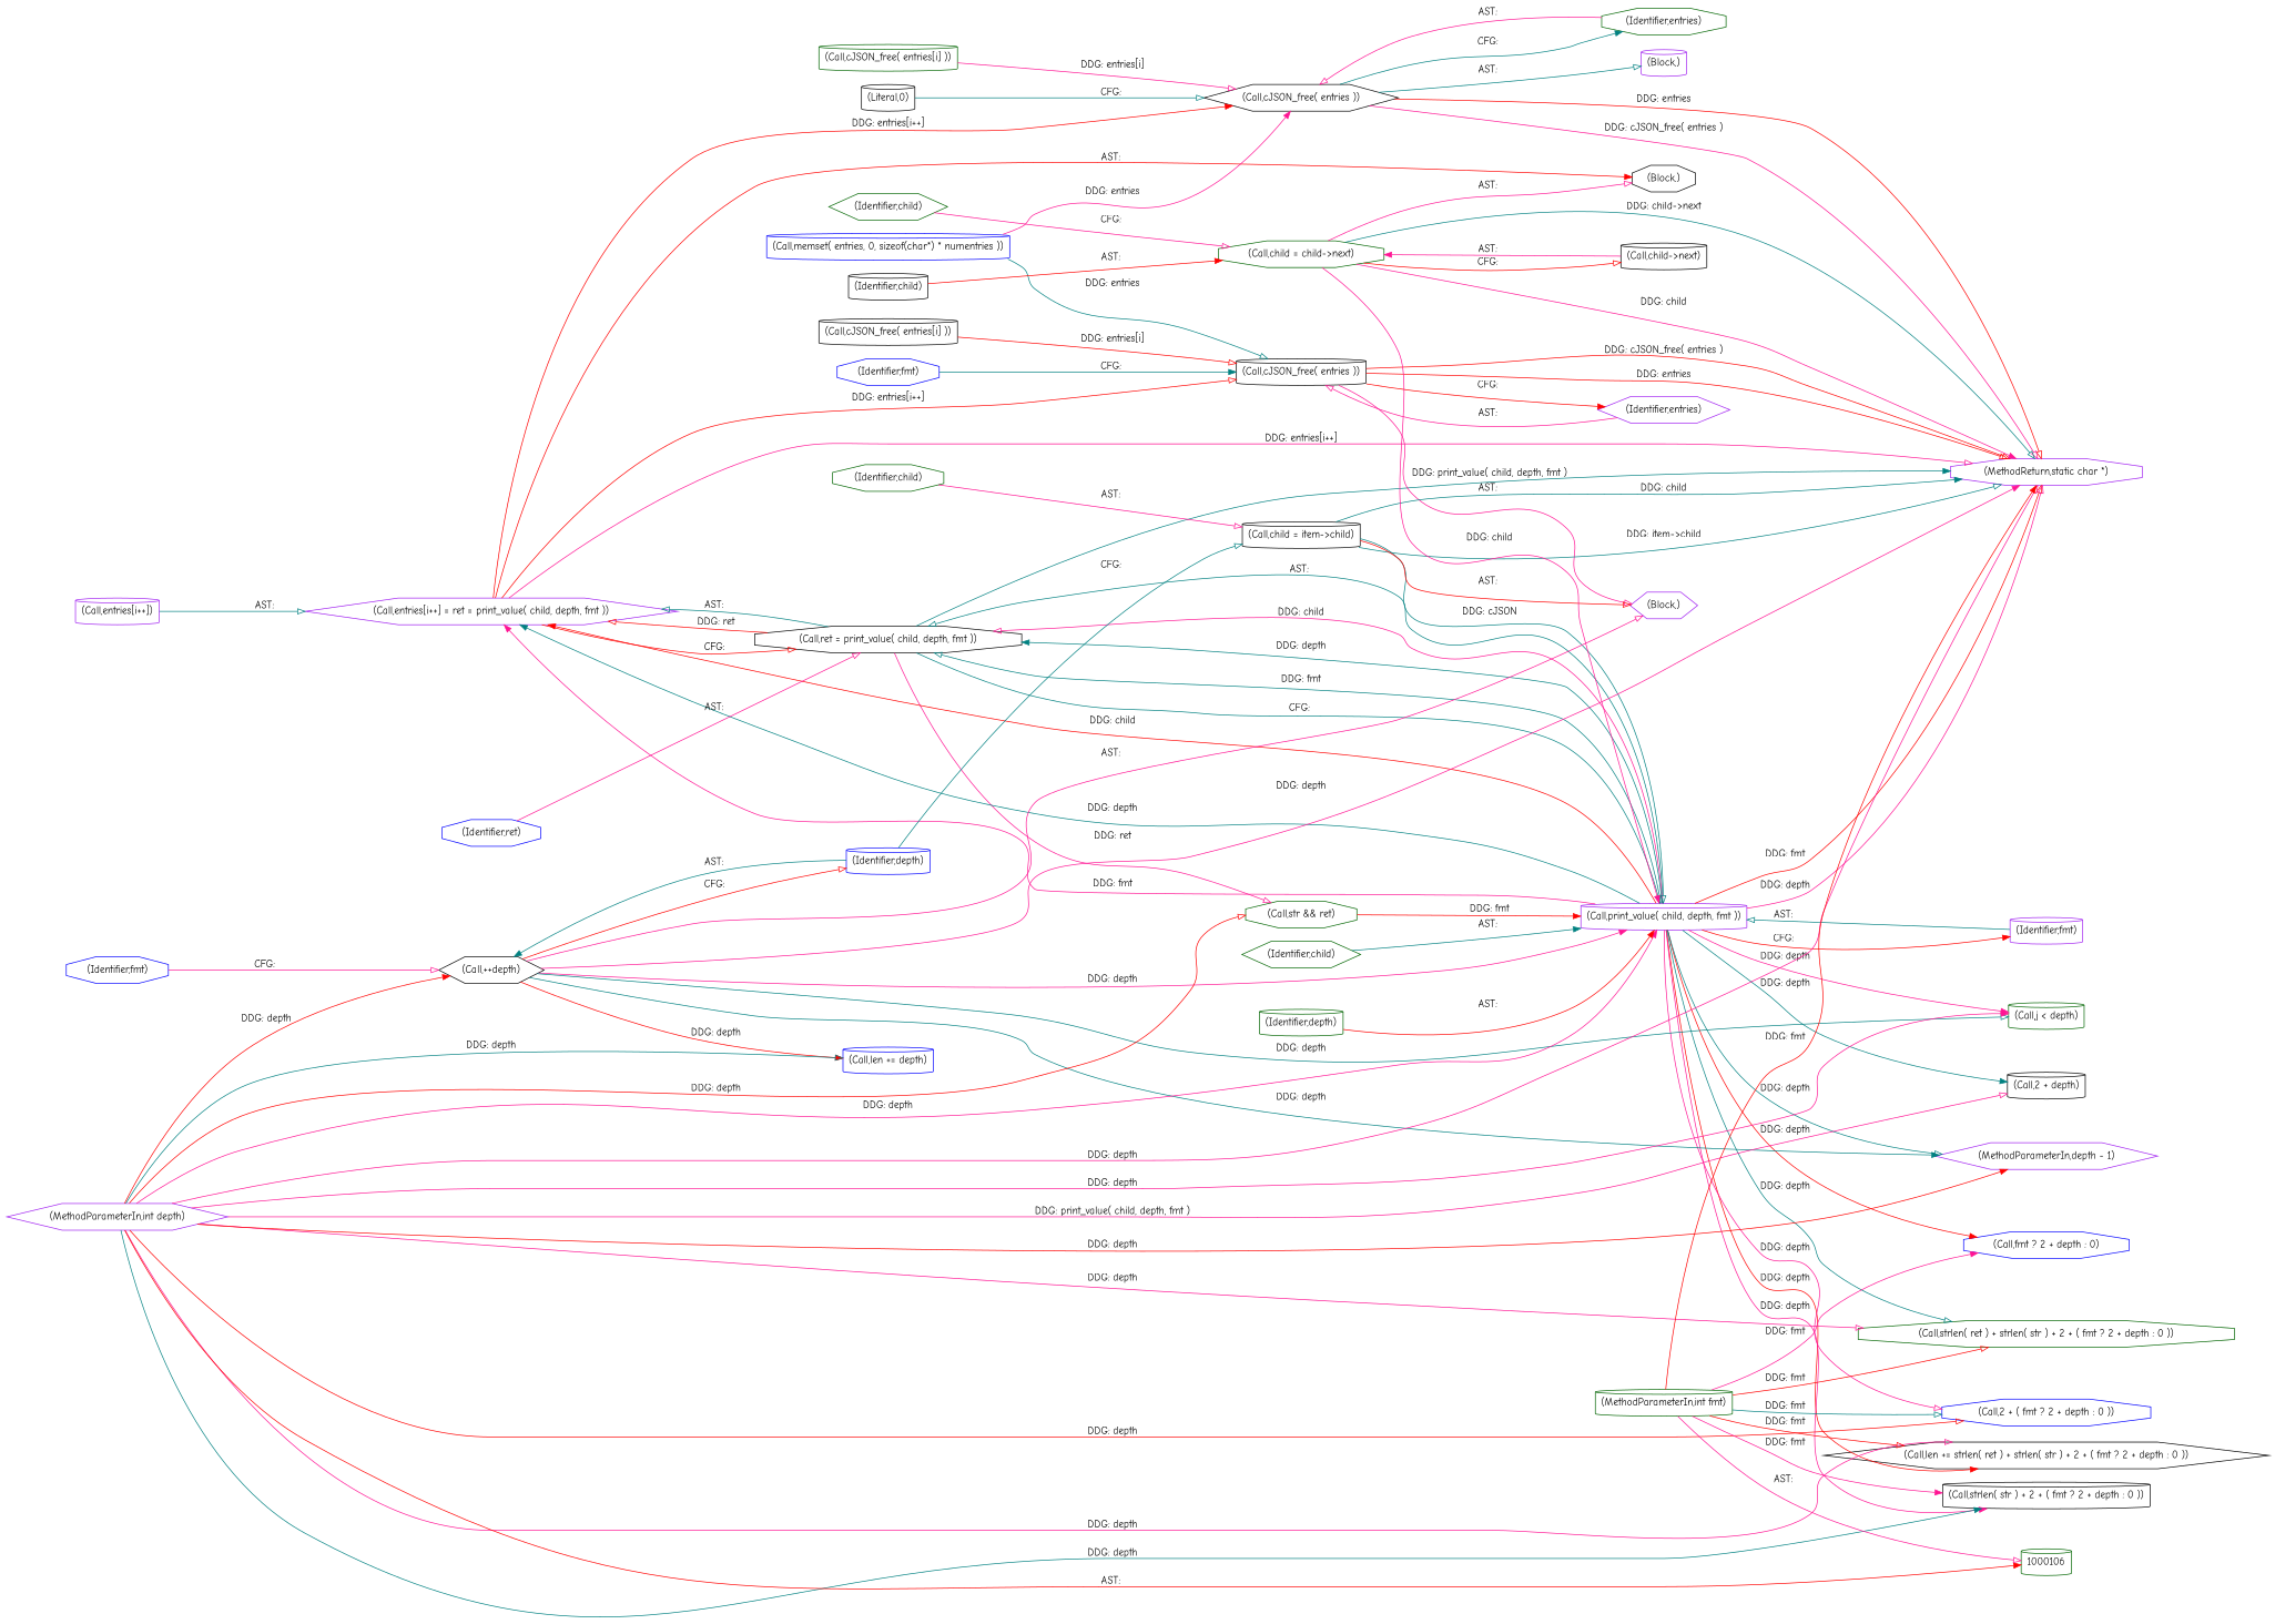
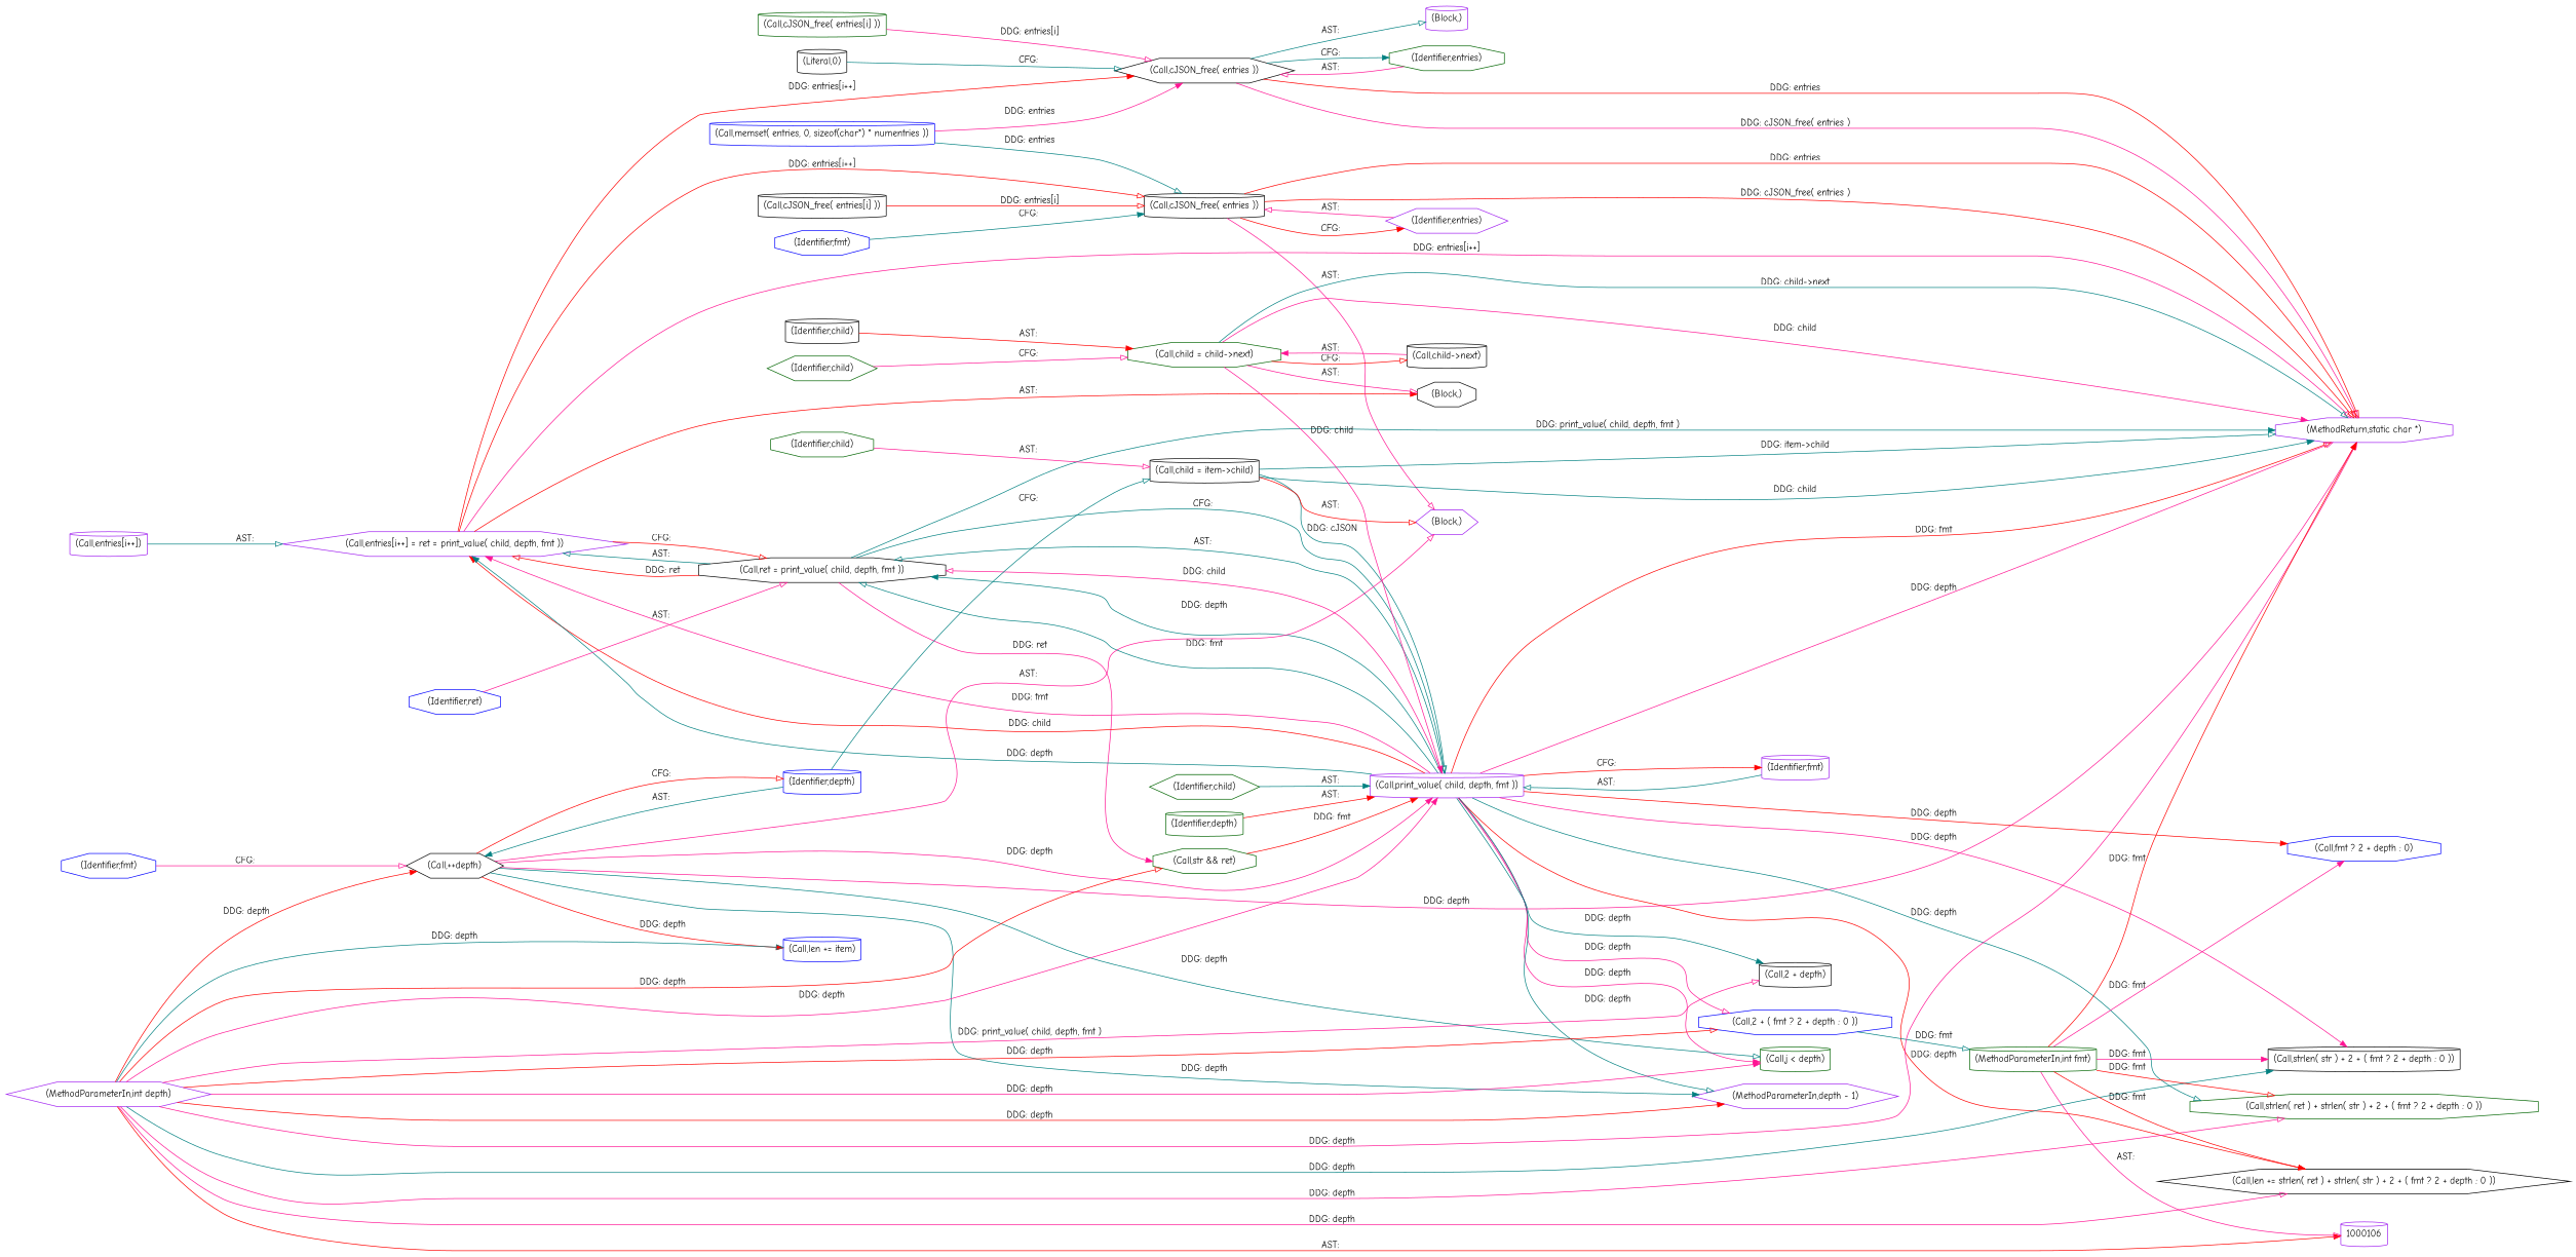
  digraph {
    fontname="Comic Neue"
    rankdir=LR
    node [color=black fontname="Comic Neue" shape=cylinder]
    edge [arrowhead=onormal color=deeppink fontname="Comic Neue"]
    n1 [color=purple label="(Call,entries[i++] = ret = print_value( child, depth, fmt ))" shape=hexagon]
    n2 [label="(Call,ret = print_value( child, depth, fmt ))" shape=octagon]
    n3 [label="(Call,cJSON_free( entries ))" shape=hexagon]
    n4 [label="(Call,cJSON_free( entries ))"]
    n5 [color=purple label="(MethodReturn,static char *)" shape=octagon]
    n6 [label="(Block,)" shape=octagon]
    n7 [color=purple label="(Call,print_value( child, depth, fmt ))"]
    n8 [color=darkgreen label="(Call,str && ret)" shape=octagon]
    n9 [color=purple label="(Block,)"]
    n10 [color=darkgreen label="(Identifier,entries)" shape=octagon]
    n11 [color=purple label="(Block,)" shape=hexagon]
    n12 [color=purple label="(Identifier,entries)" shape=hexagon]
    n13 [label="(Call,len += strlen( ret ) + strlen( str ) + 2 + ( fmt ? 2 + depth : 0 ))" shape=hexagon]
    n14 [color=blue label="(Call,2 + ( fmt ? 2 + depth : 0 ))" shape=octagon]
    n15 [label="(Call,strlen( str ) + 2 + ( fmt ? 2 + depth : 0 ))"]
    n16 [color=blue label="(Call,fmt ? 2 + depth : 0)" shape=octagon]
    n17 [color=darkgreen label="(Call,j < depth)"]
    n18 [color=purple label="(Identifier,fmt)"]
    n19 [color=darkgreen label="(Call,strlen( ret ) + strlen( str ) + 2 + ( fmt ? 2 + depth : 0 ))" shape=octagon]
    n20 [color=purple label="(MethodParameterIn,depth - 1)" shape=hexagon]
    n21 [label="(Call,2 + depth)"]
    n22 [label="(Call,child = item->child)"]
    n23 [color=darkgreen label="(Call,child = child->next)" shape=octagon]
    n24 [label="(Call,child->next)"]
    n25 [label="(Call,++depth)" shape=hexagon]
-   n26 [color=blue label="(Call,len += depth)"]
+   n26 [color=blue label="(Call,len += item)"]
    n27 [color=blue label="(Identifier,depth)"]
    n28 [color=purple label="(MethodParameterIn,int depth)" shape=hexagon]
-   1000106 [color=darkgreen]
+   1000106 [color=purple]
    n30 [color=darkgreen label="(MethodParameterIn,int fmt)"]
    n31 [color=blue label="(Call,memset( entries, 0, sizeof(char*) * numentries ))"]
    n32 [label="(Call,cJSON_free( entries[i] ))"]
    n33 [color=darkgreen label="(Identifier,child)" shape=hexagon]
    n34 [color=blue label="(Identifier,fmt)" shape=octagon]
    n35 [color=darkgreen label="(Identifier,child)" shape=octagon]
    n36 [color=darkgreen label="(Call,cJSON_free( entries[i] ))"]
    n37 [color=blue label="(Identifier,fmt)" shape=octagon]
    n38 [color=darkgreen label="(Identifier,child)" shape=hexagon]
    n39 [color=purple label="(Call,entries[i++])"]
    n40 [color=blue label="(Identifier,ret)" shape=octagon]
    n41 [label="(Identifier,child)"]
    n42 [label="(Literal,0)"]
    n43 [color=darkgreen label="(Identifier,depth)"]
    n1 -> n2 [color=red label="CFG: "]
    n1 -> n3 [arrowhead=normal color=red label="DDG: entries[i++]"]
    n1 -> n4 [color=red label="DDG: entries[i++]"]
    n1 -> n5 [label="DDG: entries[i++]"]
    n1 -> n6 [arrowhead=normal color=red label="AST: "]
    n2 -> n1 [color=teal label="AST: "]
    n2 -> n1 [color=red label="DDG: ret"]
    n2 -> n5 [arrowhead=normal color=teal label="DDG: print_value( child, depth, fmt )"]
    n2 -> n7 [color=teal label="CFG: "]
-   n2 -> n8 [label="DDG: ret"]
+   n2 -> n8 [arrowhead=normal label="DDG: ret"]
    n3 -> n5 [color=red label="DDG: entries"]
    n3 -> n5 [label="DDG: cJSON_free( entries )"]
    n3 -> n9 [color=teal label="AST: "]
    n3 -> n10 [arrowhead=normal color=teal label="CFG: "]
    n4 -> n5 [color=red label="DDG: entries"]
    n4 -> n5 [color=red label="DDG: cJSON_free( entries )"]
    n4 -> n11 [label="AST: "]
    n4 -> n12 [arrowhead=normal color=red label="CFG: "]
    n7 -> n1 [arrowhead=normal color=red label="DDG: child"]
    n7 -> n1 [arrowhead=normal color=teal label="DDG: depth"]
    n7 -> n1 [arrowhead=normal label="DDG: fmt"]
    n7 -> n2 [color=teal label="AST: "]
    n7 -> n2 [label="DDG: child"]
    n7 -> n2 [arrowhead=normal color=teal label="DDG: depth"]
    n7 -> n2 [color=teal label="DDG: fmt"]
    n7 -> n5 [color=red label="DDG: fmt"]
    n7 -> n5 [label="DDG: depth"]
    n7 -> n13 [arrowhead=normal color=red label="DDG: depth"]
    n7 -> n14 [label="DDG: depth"]
    n7 -> n15 [arrowhead=normal label="DDG: depth"]
    n7 -> n16 [arrowhead=normal color=red label="DDG: depth"]
    n7 -> n17 [arrowhead=normal label="DDG: depth"]
    n7 -> n18 [arrowhead=normal color=red label="CFG: "]
    n7 -> n19 [color=teal label="DDG: depth"]
    n7 -> n20 [color=teal label="DDG: depth"]
    n7 -> n21 [arrowhead=normal color=teal label="DDG: depth"]
    n8 -> n7 [arrowhead=normal color=red label="DDG: fmt"]
    n10 -> n3 [label="AST: "]
    n12 -> n4 [label="AST: "]
    n18 -> n7 [color=teal label="AST: "]
    n22 -> n5 [arrowhead=normal color=teal label="DDG: child"]
    n22 -> n5 [color=teal label="DDG: item->child"]
    n22 -> n7 [color=teal label="DDG: cJSON"]
    n22 -> n11 [color=red label="AST: "]
    n23 -> n5 [arrowhead=normal label="DDG: child"]
    n23 -> n5 [color=teal label="DDG: child->next"]
    n23 -> n6 [label="AST: "]
    n23 -> n7 [arrowhead=normal label="DDG: child"]
    n23 -> n24 [color=red label="CFG: "]
    n24 -> n23 [arrowhead=normal label="AST: "]
    n25 -> n5 [arrowhead=normal label="DDG: depth"]
    n25 -> n7 [arrowhead=normal label="DDG: depth"]
    n25 -> n11 [label="AST: "]
    n25 -> n17 [color=teal label="DDG: depth"]
    n25 -> n20 [arrowhead=normal color=teal label="DDG: depth"]
    n25 -> n26 [arrowhead=normal color=red label="DDG: depth"]
    n25 -> n27 [color=red label="CFG: "]
    n27 -> n22 [color=teal label="CFG: "]
    n27 -> n25 [arrowhead=normal color=teal label="AST: "]
    n28 -> n5 [label="DDG: depth"]
    n28 -> n7 [arrowhead=normal label="DDG: depth"]
    n28 -> n8 [color=red label="DDG: depth"]
    n28 -> n13 [label="DDG: depth"]
    n28 -> n14 [color=red label="DDG: depth"]
    n28 -> n15 [arrowhead=normal color=teal label="DDG: depth"]
    n28 -> n17 [arrowhead=normal label="DDG: depth"]
    n28 -> n19 [label="DDG: depth"]
    n28 -> n20 [arrowhead=normal color=red label="DDG: depth"]
    n28 -> n21 [label="DDG: print_value( child, depth, fmt )"]
    n28 -> n25 [arrowhead=normal color=red label="DDG: depth"]
    n28 -> n26 [color=teal label="DDG: depth"]
    n28 -> 1000106 [arrowhead=normal color=red label="AST: "]
    n30 -> n5 [arrowhead=normal color=red label="DDG: fmt"]
    n30 -> n13 [color=red label="DDG: fmt"]
-   n30 -> n14 [color=teal label="DDG: fmt"]
+   n14 -> n30 [color=teal label="DDG: fmt"]
    n30 -> n15 [arrowhead=normal label="DDG: fmt"]
    n30 -> n16 [arrowhead=normal label="DDG: fmt"]
    n30 -> n19 [color=red label="DDG: fmt"]
    n30 -> 1000106 [label="AST: "]
    n31 -> n3 [arrowhead=normal label="DDG: entries"]
    n31 -> n4 [color=teal label="DDG: entries"]
    n32 -> n4 [color=red label="DDG: entries[i]"]
    n33 -> n23 [label="CFG: "]
    n34 -> n25 [label="CFG: "]
    n35 -> n22 [label="AST: "]
    n36 -> n3 [label="DDG: entries[i]"]
    n37 -> n4 [arrowhead=normal color=teal label="CFG: "]
    n38 -> n7 [arrowhead=normal color=teal label="AST: "]
    n39 -> n1 [color=teal label="AST: "]
    n40 -> n2 [label="AST: "]
    n41 -> n23 [arrowhead=normal color=red label="AST: "]
    n42 -> n3 [color=teal label="CFG: "]
    n43 -> n7 [arrowhead=normal color=red label="AST: "]
  }
